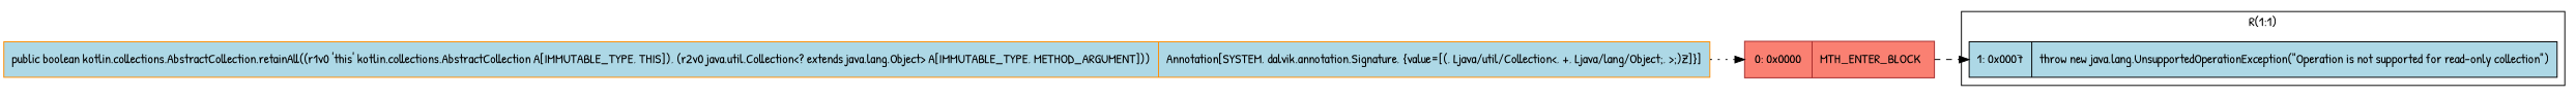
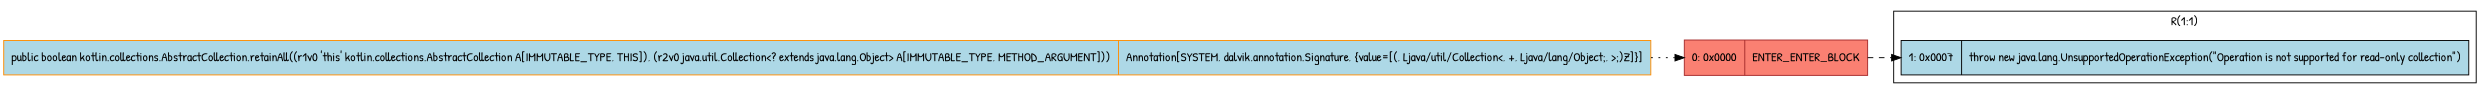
  digraph {
    rankdir=LR
    fontname="Patrick Hand"
    node [shape=record style=filled fillcolor=lightblue fontname="Patrick Hand"]
    edge [fontname="Patrick Hand"]
    n1 [color=black label="{1\:\ 0x0007|throw new java.lang.UnsupportedOperationException(\"Operation is not supported for read\-only collection\")\l}"]
-   n2 [color=brown label="{0\:\ 0x0000|MTH_ENTER_BLOCK\l}" fillcolor=salmon]
+   n2 [color=brown label="{0\:\ 0x0000|ENTER_ENTER_BLOCK\l}" fillcolor=salmon]
    n3 [label="{public boolean kotlin.collections.AbstractCollection.retainAll((r1v0 'this' kotlin.collections.AbstractCollection A[IMMUTABLE_TYPE, THIS]), (r2v0 java.util.Collection\<? extends java.lang.Object\> A[IMMUTABLE_TYPE, METHOD_ARGUMENT]))  | Annotation[SYSTEM, dalvik.annotation.Signature, \{value=[(, Ljava\/util\/Collection\<, +, Ljava\/lang\/Object;, \>;)Z]\}]\l}" color=darkorange]
    subgraph cluster_1 {
      label="R(1:1)"
      n1
    }
    n2 -> n1 [style=dashed]
    n3 -> n2 [style=dotted]
  }
